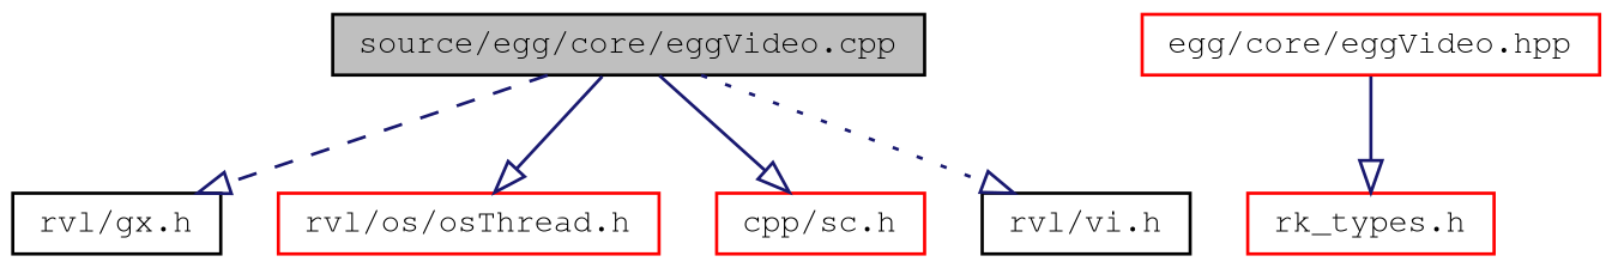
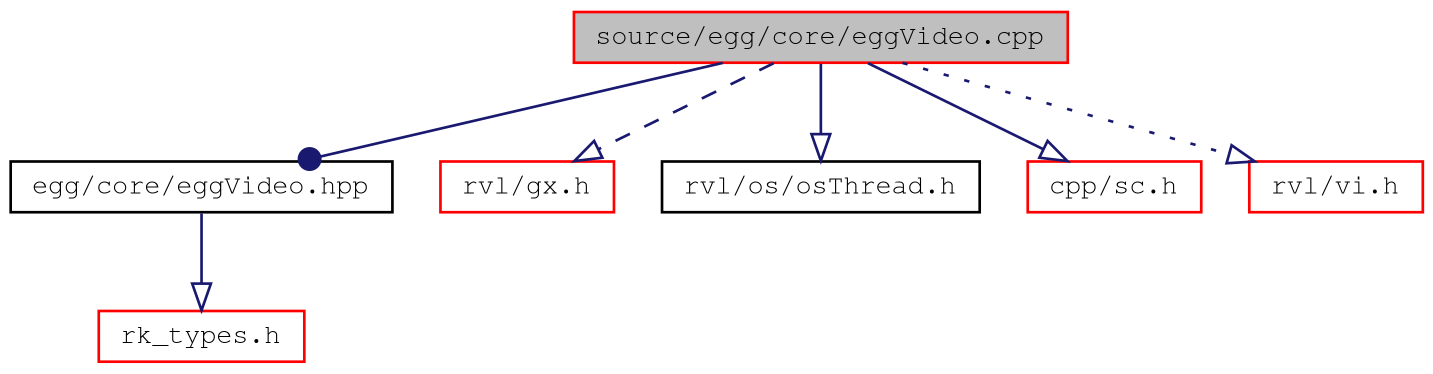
  digraph {
    node [color=red fillcolor=white fontname=FreeMono fontsize=10 shape=record style=filled]
    edge [arrowhead=onormal color=midnightblue fontname=FreeMono fontsize=10 labelfontname=FreeMono labelfontsize=10 style=solid]
-   n1 [color=black fillcolor=grey75 fontcolor=black height=0.2 label="source/egg/core/eggVideo.cpp" width=0.4]
-   n2 [height=0.2 label="egg/core/eggVideo.hpp" width=0.4]
-   n3 [color=black height=0.2 label="rvl/gx.h" width=0.4]
-   n4 [height=0.2 label="rvl/os/osThread.h" width=0.4]
+   n1 [fillcolor=grey75 fontcolor=black height=0.2 label="source/egg/core/eggVideo.cpp" width=0.4]
+   n2 [color=black height=0.2 label="egg/core/eggVideo.hpp" width=0.4]
+   n3 [height=0.2 label="rvl/gx.h" width=0.4]
+   n4 [color=black height=0.2 label="rvl/os/osThread.h" width=0.4]
    n5 [height=0.2 label="cpp/sc.h" width=0.4]
-   n6 [color=black height=0.2 label="rvl/vi.h" width=0.4]
+   n6 [height=0.2 label="rvl/vi.h" width=0.4]
    n7 [height=0.2 label="rk_types.h" width=0.4]
+   n1 -> n2 [arrowhead=dot]
    n1 -> n3 [style=dashed]
    n1 -> n4
    n1 -> n5
    n1 -> n6 [style=dotted]
    n2 -> n7
  }
